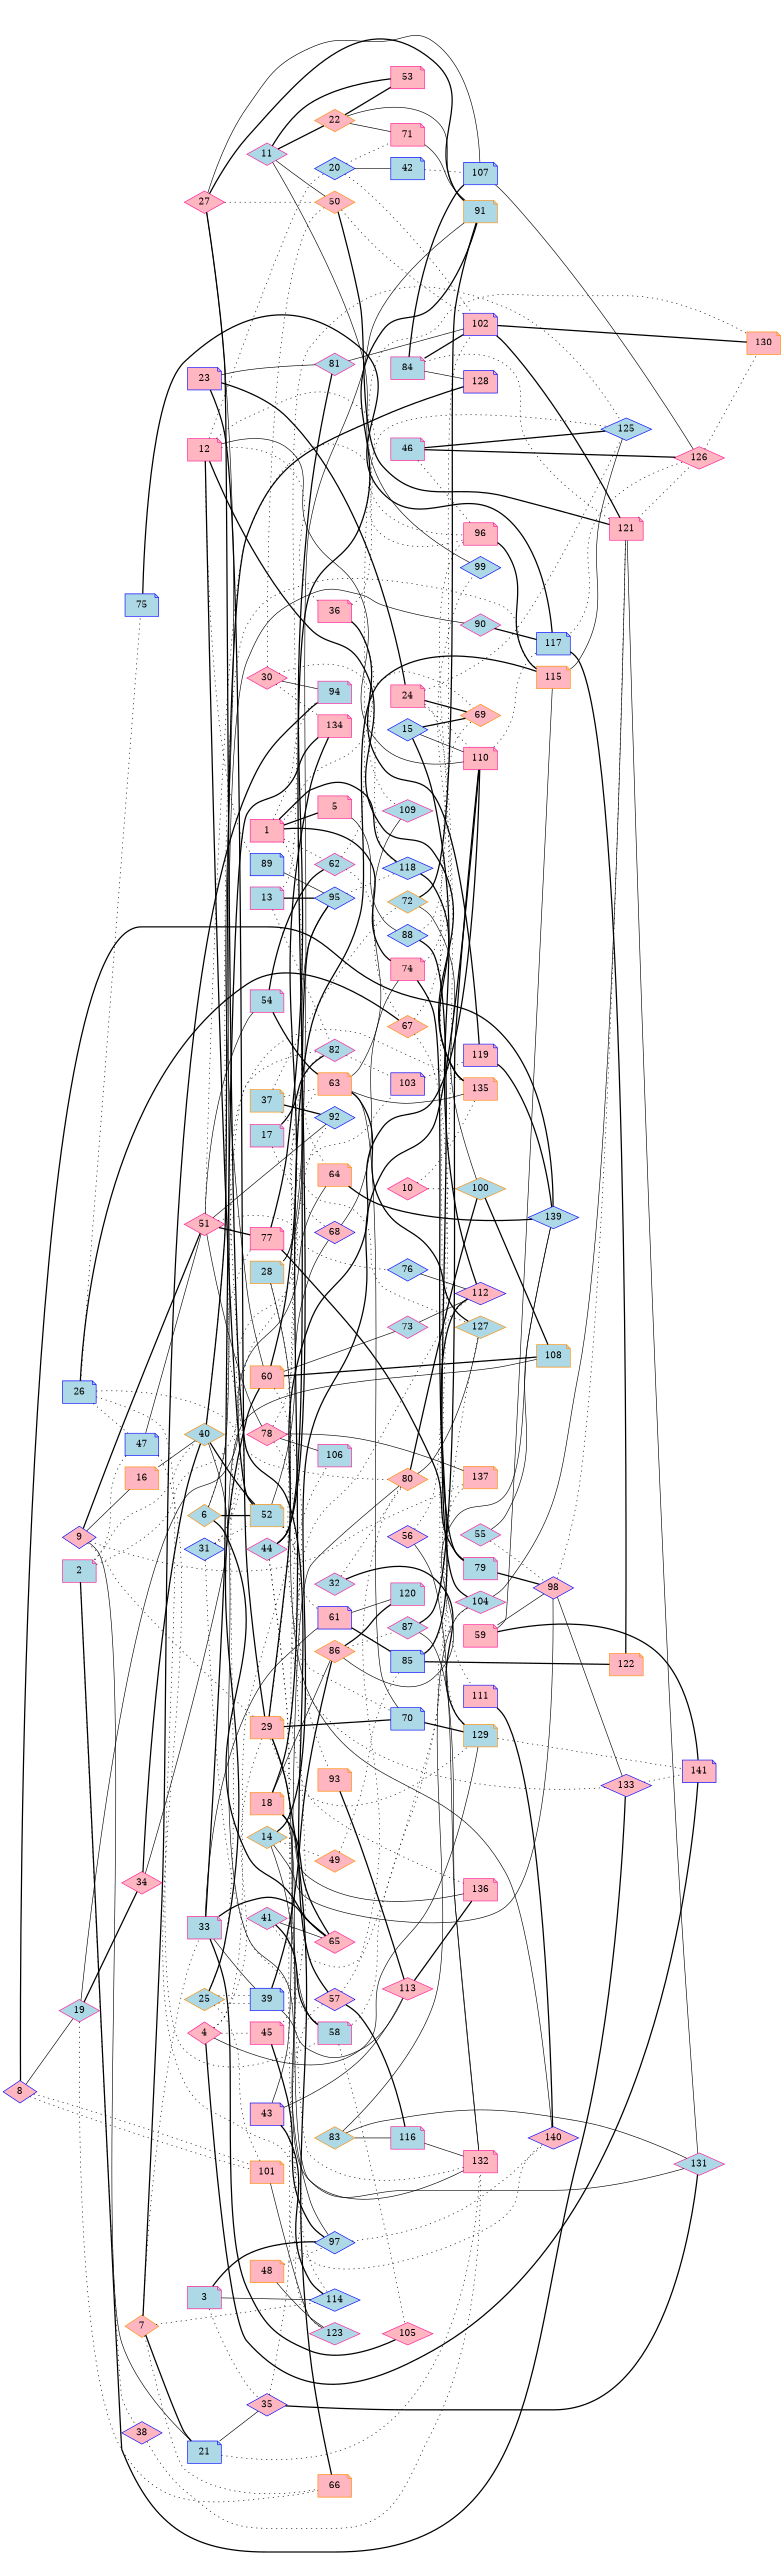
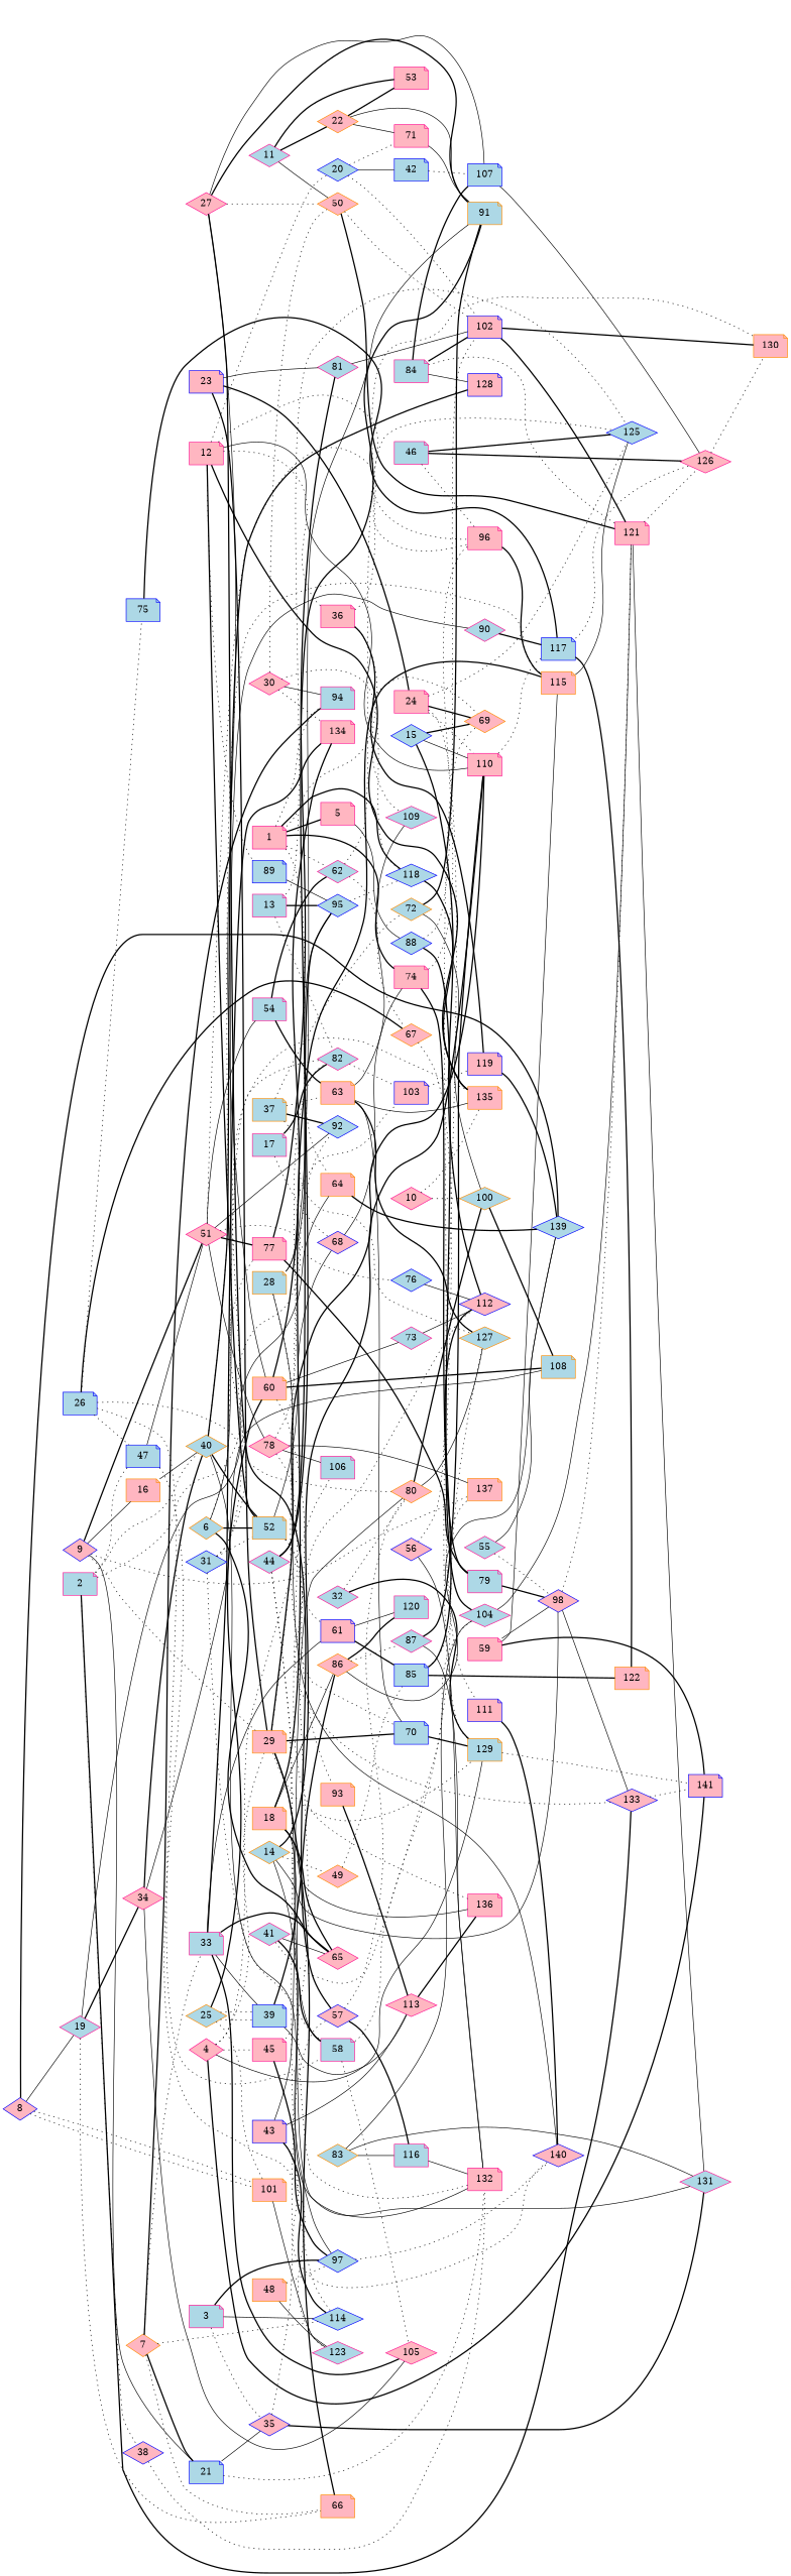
  graph {
    rankdir=LR
    node [color=deeppink fillcolor=lightpink shape=note style=filled]
    edge [style=dotted]
    1
    5
    62 [fillcolor=lightblue shape=diamond]
    64 [color=darkorange]
    69 [color=darkorange shape=diamond]
    74
    94 [fillcolor=lightblue]
    118 [color=blue fillcolor=lightblue shape=diamond]
    88 [color=blue fillcolor=lightblue shape=diamond]
    125 [color=blue fillcolor=lightblue shape=diamond]
    67 [color=darkorange shape=diamond]
    139 [color=blue fillcolor=lightblue shape=diamond]
    96
    79 [fillcolor=lightblue]
    135 [color=darkorange]
    2 [fillcolor=lightblue]
    38 [color=blue shape=diamond]
    40 [color=darkorange fillcolor=lightblue shape=diamond]
    47 [color=blue fillcolor=lightblue]
    103 [color=blue]
    133 [color=blue shape=diamond]
    132
    52 [color=darkorange fillcolor=lightblue]
    115 [color=darkorange]
    128 [color=blue]
    51 [shape=diamond]
    123 [fillcolor=lightblue shape=diamond]
    119 [color=blue]
    141 [color=blue]
    3 [fillcolor=lightblue]
    35 [color=blue shape=diamond]
    97 [color=blue fillcolor=lightblue shape=diamond]
    114 [color=blue fillcolor=lightblue shape=diamond]
    131 [fillcolor=lightblue shape=diamond]
    57 [color=blue shape=diamond]
    140 [color=blue shape=diamond]
    4 [shape=diamond]
    29 [color=darkorange]
    45
    106 [fillcolor=lightblue]
    129 [color=darkorange fillcolor=lightblue]
    66 [color=darkorange]
    110
    58 [fillcolor=lightblue]
    70 [color=blue fillcolor=lightblue]
    92 [color=blue fillcolor=lightblue shape=diamond]
    112 [color=blue shape=diamond]
    102 [color=blue]
    104 [fillcolor=lightblue shape=diamond]
    6 [color=darkorange fillcolor=lightblue shape=diamond]
    65 [shape=diamond]
    82 [fillcolor=lightblue shape=diamond]
    90 [fillcolor=lightblue shape=diamond]
    68 [color=blue shape=diamond]
    61 [color=blue]
    117 [color=blue fillcolor=lightblue]
    130 [color=darkorange]
    7 [color=darkorange shape=diamond]
    21 [color=blue fillcolor=lightblue]
    33 [fillcolor=lightblue]
    39 [color=blue fillcolor=lightblue]
    134
    105 [shape=diamond]
    8 [color=blue shape=diamond]
    19 [fillcolor=lightblue shape=diamond]
    101 [color=darkorange]
    34 [shape=diamond]
    9 [color=blue shape=diamond]
    16 [color=darkorange]
    137 [color=darkorange]
    77
    54 [fillcolor=lightblue]
    76 [color=blue fillcolor=lightblue shape=diamond]
    78 [shape=diamond]
    10 [shape=diamond]
    100 [color=darkorange fillcolor=lightblue shape=diamond]
    108 [color=darkorange fillcolor=lightblue]
    11 [fillcolor=lightblue shape=diamond]
    22 [color=darkorange shape=diamond]
    50 [color=darkorange shape=diamond]
    53
-   99 [color=blue fillcolor=lightblue shape=diamond]
    71
    91 [color=darkorange fillcolor=lightblue]
    121
    12
    20 [color=blue fillcolor=lightblue shape=diamond]
    36
    89 [color=blue fillcolor=lightblue]
    42 [color=blue fillcolor=lightblue]
    109 [fillcolor=lightblue shape=diamond]
    95 [color=blue fillcolor=lightblue shape=diamond]
    13 [fillcolor=lightblue]
    14 [color=darkorange fillcolor=lightblue shape=diamond]
    49 [color=darkorange shape=diamond]
    98 [color=blue shape=diamond]
    85 [color=blue fillcolor=lightblue]
    15 [color=blue fillcolor=lightblue shape=diamond]
    17 [fillcolor=lightblue]
    18 [color=darkorange]
    86 [color=darkorange shape=diamond]
    136
    120 [fillcolor=lightblue]
    87 [fillcolor=lightblue shape=diamond]
    107 [color=blue fillcolor=lightblue]
    23 [color=blue]
    24
    81 [fillcolor=lightblue shape=diamond]
    25 [color=darkorange fillcolor=lightblue shape=diamond]
    60 [color=darkorange]
    63 [color=darkorange]
    113 [shape=diamond]
    73 [fillcolor=lightblue shape=diamond]
    93 [color=darkorange]
    127 [color=darkorange fillcolor=lightblue shape=diamond]
    26 [color=blue fillcolor=lightblue]
    75 [color=blue fillcolor=lightblue]
    80 [color=darkorange shape=diamond]
    111 [color=blue]
    27 [shape=diamond]
    116 [fillcolor=lightblue]
    126 [shape=diamond]
    28 [color=darkorange fillcolor=lightblue]
    30 [shape=diamond]
    31 [color=blue fillcolor=lightblue shape=diamond]
    32 [fillcolor=lightblue shape=diamond]
    37 [color=darkorange fillcolor=lightblue]
    72 [color=darkorange fillcolor=lightblue shape=diamond]
    41 [fillcolor=lightblue shape=diamond]
    43 [color=blue]
    44 [fillcolor=lightblue shape=diamond]
    46 [fillcolor=lightblue]
    48 [color=darkorange]
    122 [color=darkorange]
    55 [fillcolor=lightblue shape=diamond]
    56 [color=blue shape=diamond]
    59
    83 [color=darkorange fillcolor=lightblue shape=diamond]
    84 [fillcolor=lightblue]
    1 -- 5 [style=bold]
    1 -- 62
    1 -- 64
    1 -- 69
    1 -- 74 [style=bold]
    1 -- 94
    1 -- 118 [style=bold]
    5 -- 88 [style=solid]
    62 -- 125
    62 -- 67
    64 -- 139 [style=bold]
    74 -- 96
    74 -- 79 [style=bold]
    118 -- 135 [style=bold]
    88 -- 102
    88 -- 104 [style=bold]
-   67 -- 99
    67 -- 111
    96 -- 115 [style=bold]
    79 -- 98 [style=bold]
    2 -- 38
    2 -- 40
    2 -- 47
    2 -- 103
    2 -- 133 [style=bold]
    38 -- 132
    40 -- 132 [style=solid]
    40 -- 52 [style=bold]
    40 -- 115
    40 -- 128 [style=bold]
    47 -- 51 [style=solid]
    47 -- 123
    103 -- 119
    133 -- 141
    52 -- 133
    52 -- 68 [style=solid]
    52 -- 61
    115 -- 125 [style=solid]
    51 -- 96
    51 -- 92 [style=solid]
    51 -- 77 [style=bold]
    51 -- 54 [style=solid]
    51 -- 76
    51 -- 78 [style=solid]
    119 -- 139 [style=bold]
    3 -- 35
    3 -- 97 [style=bold]
    3 -- 114 [style=solid]
    35 -- 131 [style=bold]
    35 -- 57
    97 -- 140
    57 -- 80
    57 -- 116 [style=bold]
    4 -- 141 [style=bold]
    4 -- 29
    4 -- 45
    4 -- 106
    4 -- 129 [style=solid]
    29 -- 129
    29 -- 66 [style=bold]
    29 -- 110 [style=bold]
    29 -- 58 [style=solid]
    29 -- 70 [style=bold]
    29 -- 92
    45 -- 97 [style=bold]
    45 -- 112
    129 -- 141
    110 -- 117
    58 -- 105
    58 -- 127
    70 -- 129 [style=bold]
    102 -- 130 [style=bold]
    102 -- 121 [style=bold]
    104 -- 121 [style=solid]
    6 -- 52 [style=bold]
    6 -- 65 [style=bold]
    6 -- 82
    6 -- 90 [style=solid]
    82 -- 103
    90 -- 117 [style=bold]
    68 -- 74 [style=solid]
    61 -- 85 [style=bold]
    61 -- 120 [style=solid]
    117 -- 126
    117 -- 122 [style=bold]
    7 -- 94 [style=bold]
    7 -- 114
    7 -- 66
    7 -- 21 [style=bold]
    7 -- 33
    21 -- 132
    21 -- 35 [style=solid]
    33 -- 65 [style=bold]
    33 -- 61 [style=solid]
    33 -- 39 [style=solid]
    33 -- 134 [style=bold]
    33 -- 105 [style=bold]
    39 -- 86 [style=bold]
    39 -- 113 [style=solid]
    8 -- 139 [style=bold]
    8 -- 19 [style=solid]
    8 -- 101
    8 -- 101
    19 -- 64 [style=solid]
    19 -- 66
    19 -- 34 [style=bold]
    101 -- 123 [style=solid]
    34 -- 40 [style=bold]
+   34 -- 105 [style=solid]
    34 -- 108 [style=solid]
    9 -- 51 [style=bold]
    9 -- 29
    9 -- 21 [style=solid]
    9 -- 16 [style=solid]
    9 -- 137
    16 -- 40 [style=solid]
    77 -- 79 [style=bold]
    77 -- 81 [style=bold]
    54 -- 62 [style=bold]
    54 -- 63 [style=bold]
    76 -- 112 [style=solid]
    78 -- 106 [style=solid]
    78 -- 82
    78 -- 137 [style=solid]
    78 -- 136
    10 -- 135
    10 -- 100
    100 -- 108 [style=bold]
    11 -- 22 [style=bold]
    11 -- 50 [style=solid]
    11 -- 53 [style=bold]
-   11 -- 99 [style=solid]
    22 -- 53 [style=bold]
    22 -- 71 [style=solid]
    22 -- 91 [style=solid]
    50 -- 102
    50 -- 121 [style=bold]
    71 -- 91 [style=solid]
    121 -- 131 [style=solid]
    121 -- 126
    12 -- 96
    12 -- 135 [style=bold]
    12 -- 52 [style=bold]
    12 -- 110 [style=solid]
    12 -- 20
    12 -- 36
    12 -- 89
    20 -- 102
    20 -- 71
    20 -- 42 [style=solid]
    36 -- 119 [style=bold]
    36 -- 130
    36 -- 109
    89 -- 95 [style=solid]
    42 -- 107
    95 -- 118
    13 -- 125
    13 -- 82
    13 -- 95 [style=bold]
    14 -- 97 [style=solid]
    14 -- 110 [style=bold]
    14 -- 49
    14 -- 98 [style=solid]
    49 -- 85
    98 -- 133 [style=solid]
    98 -- 121
    85 -- 112 [style=bold]
    85 -- 137
    85 -- 122 [style=bold]
    15 -- 69 [style=bold]
    15 -- 110 [style=solid]
    15 -- 112 [style=bold]
    17 -- 82 [style=bold]
    17 -- 68
    18 -- 115 [style=bold]
    18 -- 131 [style=solid]
    18 -- 65 [style=bold]
    18 -- 86 [style=solid]
    18 -- 136 [style=solid]
    86 -- 139 [style=solid]
    86 -- 120 [style=bold]
    86 -- 87
    87 -- 132 [style=solid]
    87 -- 110 [style=bold]
    107 -- 126 [style=solid]
    23 -- 29 [style=bold]
    23 -- 24 [style=bold]
    23 -- 81 [style=solid]
    24 -- 69 [style=bold]
    24 -- 125
    24 -- 129
    24 -- 110
    81 -- 102 [style=solid]
    25 -- 39
    25 -- 39
    25 -- 101
    25 -- 60 [style=bold]
-   25 -- 63
    60 -- 134 [style=bold]
    60 -- 108 [style=bold]
    60 -- 73 [style=solid]
    60 -- 93
    63 -- 135 [style=solid]
    63 -- 70 [style=solid]
    63 -- 109 [style=solid]
    63 -- 127 [style=bold]
    113 -- 136 [style=bold]
    73 -- 112 [style=solid]
    93 -- 113 [style=bold]
    26 -- 67 [style=bold]
    26 -- 47
    26 -- 58
    26 -- 75
    26 -- 80
    75 -- 117 [style=bold]
    80 -- 100 [style=bold]
    80 -- 127 [style=solid]
    111 -- 140 [style=bold]
    27 -- 57 [style=bold]
    27 -- 50
    27 -- 91 [style=bold]
    27 -- 107 [style=solid]
    27 -- 60 [style=solid]
    116 -- 132 [style=solid]
    126 -- 130
    28 -- 140 [style=solid]
    28 -- 70
    28 -- 91 [style=solid]
    28 -- 95 [style=solid]
    30 -- 94 [style=solid]
    30 -- 118
    30 -- 134
    30 -- 50
    31 -- 135
    31 -- 52
    31 -- 58
    31 -- 77
    32 -- 129 [style=bold]
    32 -- 80
    37 -- 92 [style=bold]
    37 -- 63
    37 -- 127
    37 -- 72
    72 -- 100 [style=solid]
    72 -- 91 [style=bold]
    41 -- 58 [style=bold]
    41 -- 104
    41 -- 65 [style=solid]
    43 -- 114 [style=bold]
    43 -- 140
    43 -- 113 [style=solid]
    43 -- 80 [style=solid]
    44 -- 132
    44 -- 114
    44 -- 91 [style=bold]
    44 -- 95 [style=bold]
    46 -- 125 [style=bold]
    46 -- 96
    46 -- 126 [style=bold]
    48 -- 123 [style=solid]
    48 -- 97
    55 -- 139 [style=solid]
    55 -- 98
    56 -- 69
    56 -- 132 [style=solid]
    59 -- 115 [style=solid]
    59 -- 141 [style=bold]
    59 -- 98 [style=solid]
    83 -- 131 [style=solid]
    83 -- 104 [style=solid]
    83 -- 116 [style=solid]
    84 -- 128 [style=solid]
    84 -- 102 [style=bold]
    84 -- 121
    84 -- 107 [style=bold]
  }
